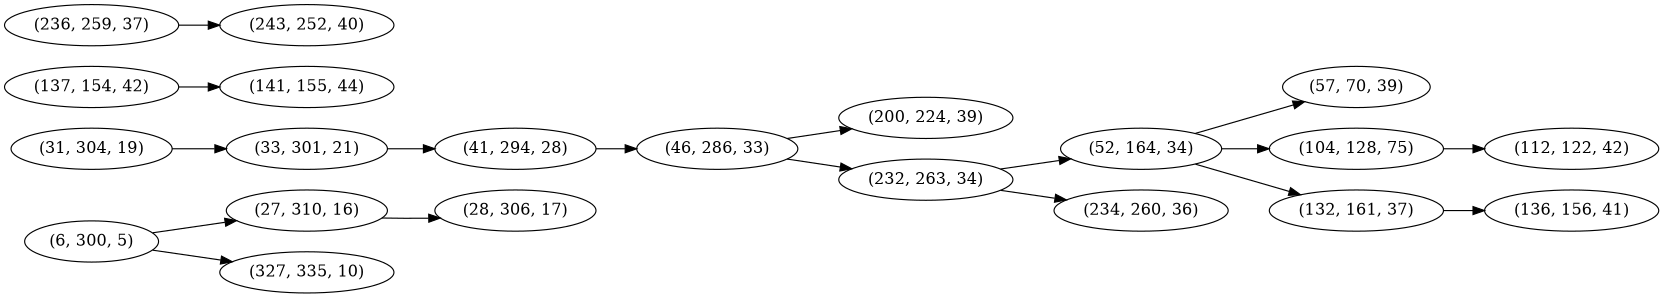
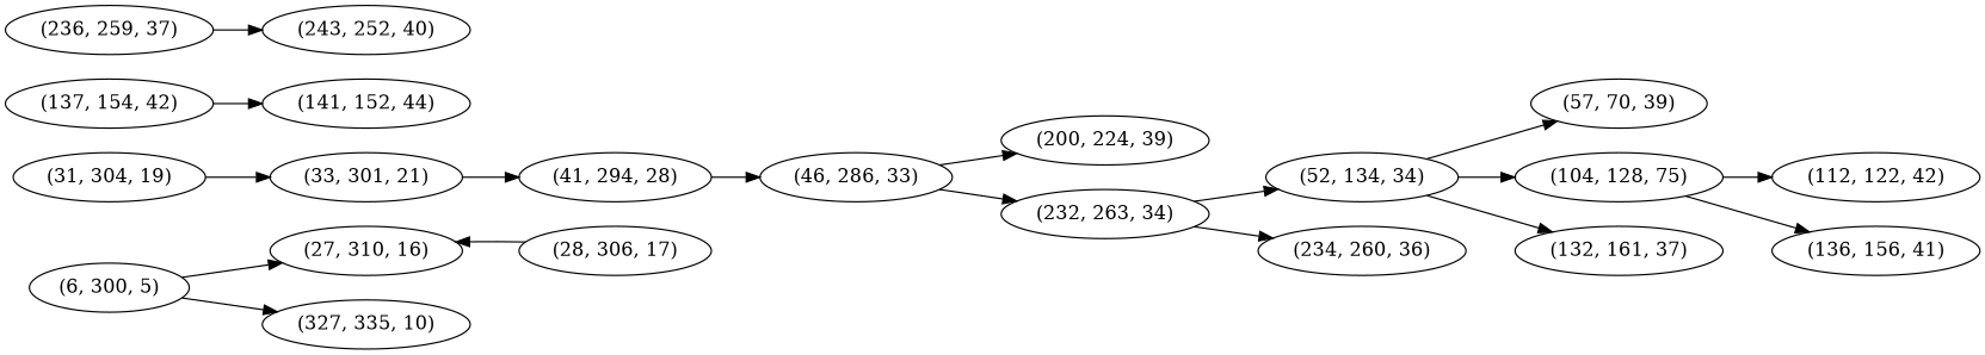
  digraph {
    rankdir=LR
    n1 [label="(6, 300, 5)"]
    "(27, 310, 16)"
    "(327, 335, 10)"
    "(28, 306, 17)"
    "(31, 304, 19)"
    "(33, 301, 21)"
    "(41, 294, 28)"
    "(46, 286, 33)"
    "(200, 224, 39)"
    "(232, 263, 34)"
-   "(52, 164, 34)"
+   "(52, 164, 34)" [label="(52, 134, 34)"]
    "(57, 70, 39)"
    n13 [label="(104, 128, 75)"]
    "(132, 161, 37)"
    "(234, 260, 36)"
    n16 [label="(112, 122, 42)"]
    "(136, 156, 41)"
    "(137, 154, 42)"
-   "(141, 152, 44)" [label="(141, 155, 44)"]
+   "(141, 152, 44)"
    "(236, 259, 37)"
    "(243, 252, 40)"
    n1 -> "(27, 310, 16)"
    n1 -> "(327, 335, 10)"
-   "(27, 310, 16)" -> "(28, 306, 17)"
+   "(28, 306, 17)" -> "(27, 310, 16)"
    "(31, 304, 19)" -> "(33, 301, 21)"
    "(33, 301, 21)" -> "(41, 294, 28)"
    "(41, 294, 28)" -> "(46, 286, 33)"
    "(46, 286, 33)" -> "(200, 224, 39)"
    "(46, 286, 33)" -> "(232, 263, 34)"
    "(232, 263, 34)" -> "(52, 164, 34)"
    "(232, 263, 34)" -> "(234, 260, 36)"
    "(52, 164, 34)" -> "(57, 70, 39)"
    "(52, 164, 34)" -> n13
    "(52, 164, 34)" -> "(132, 161, 37)"
    n13 -> n16
-   "(132, 161, 37)" -> "(136, 156, 41)"
+   n13 -> "(136, 156, 41)"
    "(137, 154, 42)" -> "(141, 152, 44)"
    "(236, 259, 37)" -> "(243, 252, 40)"
  }
